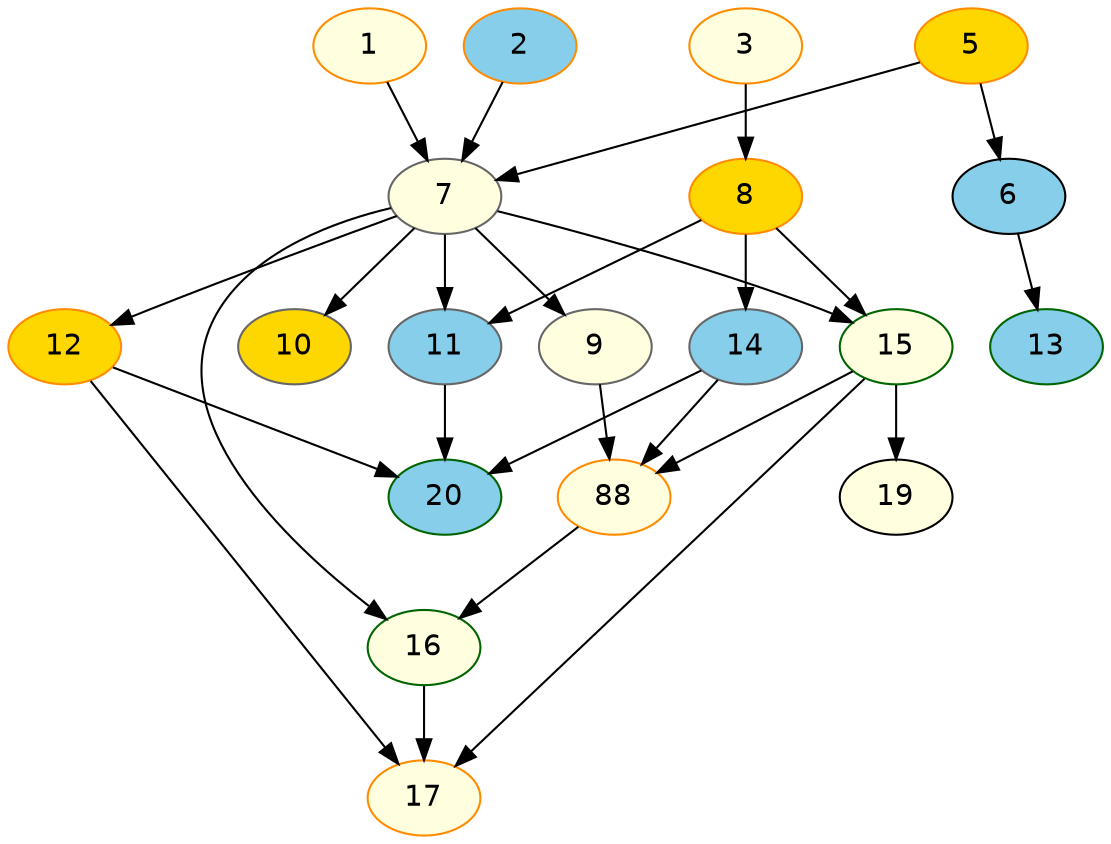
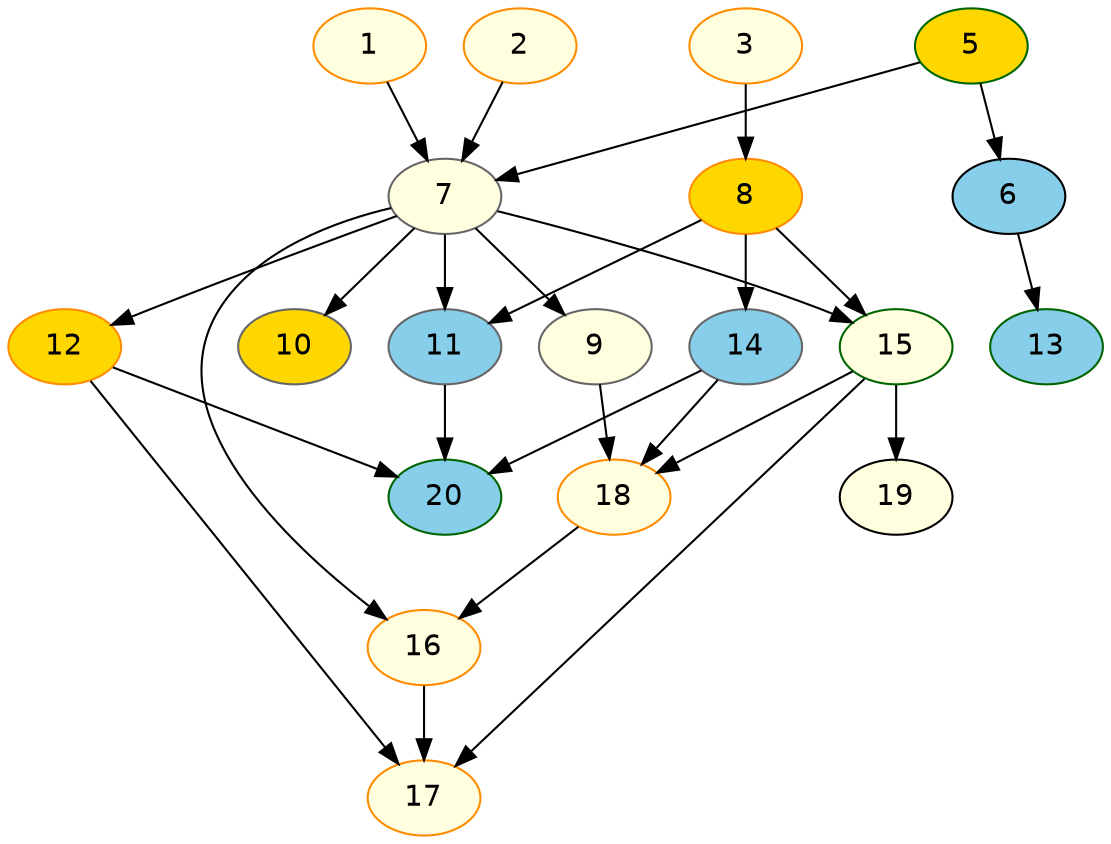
  digraph {
    fontname="DejaVu Sans"
    node [alpha=0.19 color=darkorange fillcolor=lightyellow fontname="DejaVu Sans" style=filled]
    edge [fontname="DejaVu Sans"]
    1 [expect_size=6253568]
    7 [alpha=0.09 color=gray40 expect_size=36231168]
    9 [alpha=0.14 color=gray40 expect_size=26488832]
    10 [alpha=0.12 color=gray40 expect_size=49196032 fillcolor=gold]
    11 [color=gray40 expect_size=40309760 fillcolor=skyblue]
    12 [alpha=0.10 expect_size=37983232 fillcolor=gold]
    15 [alpha=0.16 color=darkgreen expect_size=20034560]
-   16 [alpha=0.10 color=darkgreen expect_size=49960960]
-   18 [alpha=0.04 expect_size=35531776 label=88]
+   16 [alpha=0.10 expect_size=49960960]
+   18 [alpha=0.04 expect_size=35531776]
    20 [alpha=0.05 color=darkgreen expect_size=13536256 fillcolor=skyblue]
    17 [alpha=0.15 expect_size=15199232]
    19 [alpha=0.04 color=black expect_size=26712064]
-   2 [alpha=0.01 expect_size=23635968 fillcolor=skyblue]
+   2 [alpha=0.01 expect_size=23635968]
    3 [alpha=0.07 expect_size=51457024]
    8 [alpha=0.16 expect_size=7133184 fillcolor=gold]
    14 [alpha=0.08 color=gray40 expect_size=9866240 fillcolor=skyblue]
    6 [alpha=0.05 color=black expect_size=30375936 fillcolor=skyblue]
    13 [alpha=0.15 color=darkgreen expect_size=40077312 fillcolor=skyblue]
-   5 [alpha=0.13 expect_size=28328960 fillcolor=gold]
+   5 [alpha=0.13 color=darkgreen expect_size=28328960 fillcolor=gold]
    1 -> 7
    7 -> 9
    7 -> 10
    7 -> 11
    7 -> 12
    7 -> 15
    7 -> 16
    9 -> 18
    11 -> 20
    12 -> 20
    12 -> 17
    15 -> 18
    15 -> 17
    15 -> 19
    16 -> 17
    18 -> 16
    2 -> 7
    3 -> 8
    8 -> 11
    8 -> 15
    8 -> 14
    14 -> 18
    14 -> 20
    6 -> 13
    5 -> 7
    5 -> 6
  }
